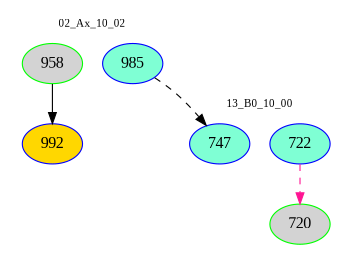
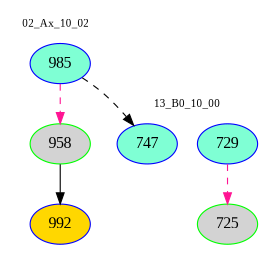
  digraph {
    fontname="Liberation Serif"
    node [color=blue fillcolor=aquamarine fontname="Liberation Serif" style=filled]
    edge [color=deeppink fontname="Liberation Serif" style=dashed]
    n1 [label=985]
    n2 [color=green fillcolor=lightgrey label=958]
    n3 [fillcolor=gold label=992]
-   n4 [label=722]
-   n5 [color=green fillcolor=lightgrey label=720]
+   n4 [label=729]
+   n5 [color=green fillcolor=lightgrey label=725]
    n6 [label=747]
    subgraph cluster_1 {
      color=white
      fontsize=10
      label="02_Ax_10_02"
      n1
      n2
      n3
    }
    subgraph cluster_2 {
      color=white
      fontsize=10
      label="13_B0_10_00"
      n4
      n5
      n6
    }
+   n1 -> n2
    n1 -> n6 [color=black]
    n2 -> n3 [color=black style=solid]
    n4 -> n5
  }
